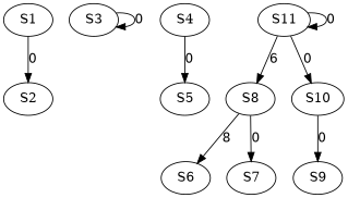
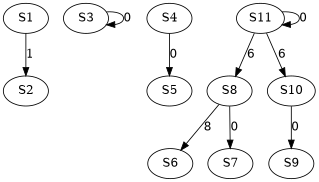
  strict digraph {
    S1
    S2
    S3
    S4
    S5
    S8
    S6
    S7
    S11
    S10
    S9
-   S1 -> S2 [label=0]
+   S1 -> S2 [label=1]
    S3 -> S3 [label=0]
    S4 -> S5 [label=0]
    S8 -> S6 [label=8]
    S8 -> S7 [label=0]
    S11 -> S8 [label=6]
    S11 -> S11 [label=0]
-   S11 -> S10 [label=0]
+   S11 -> S10 [label=6]
    S10 -> S9 [label=0]
  }
